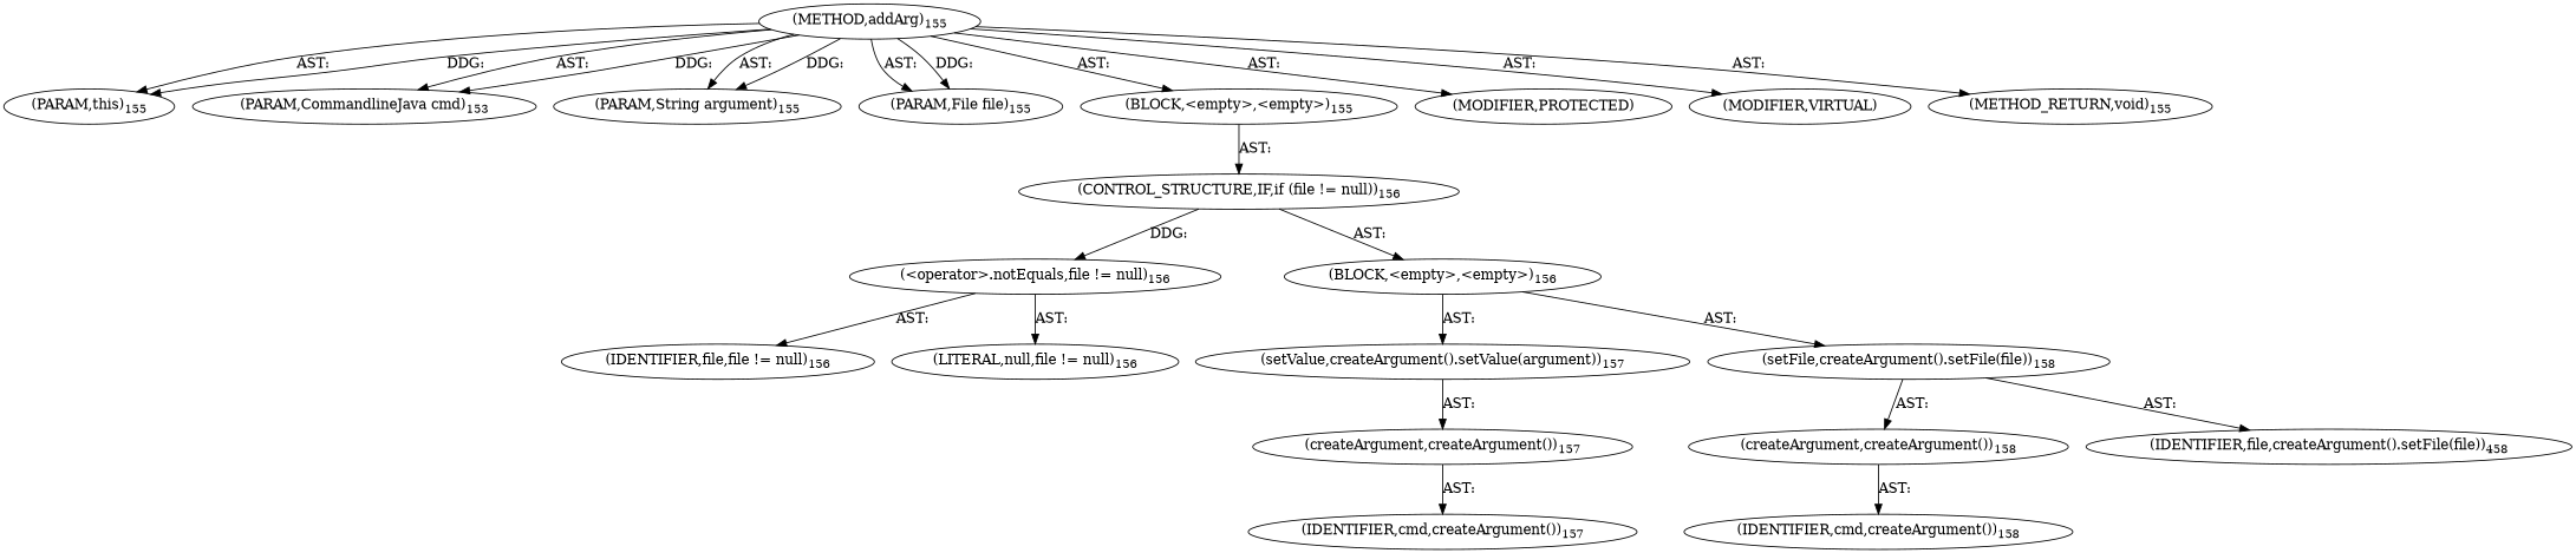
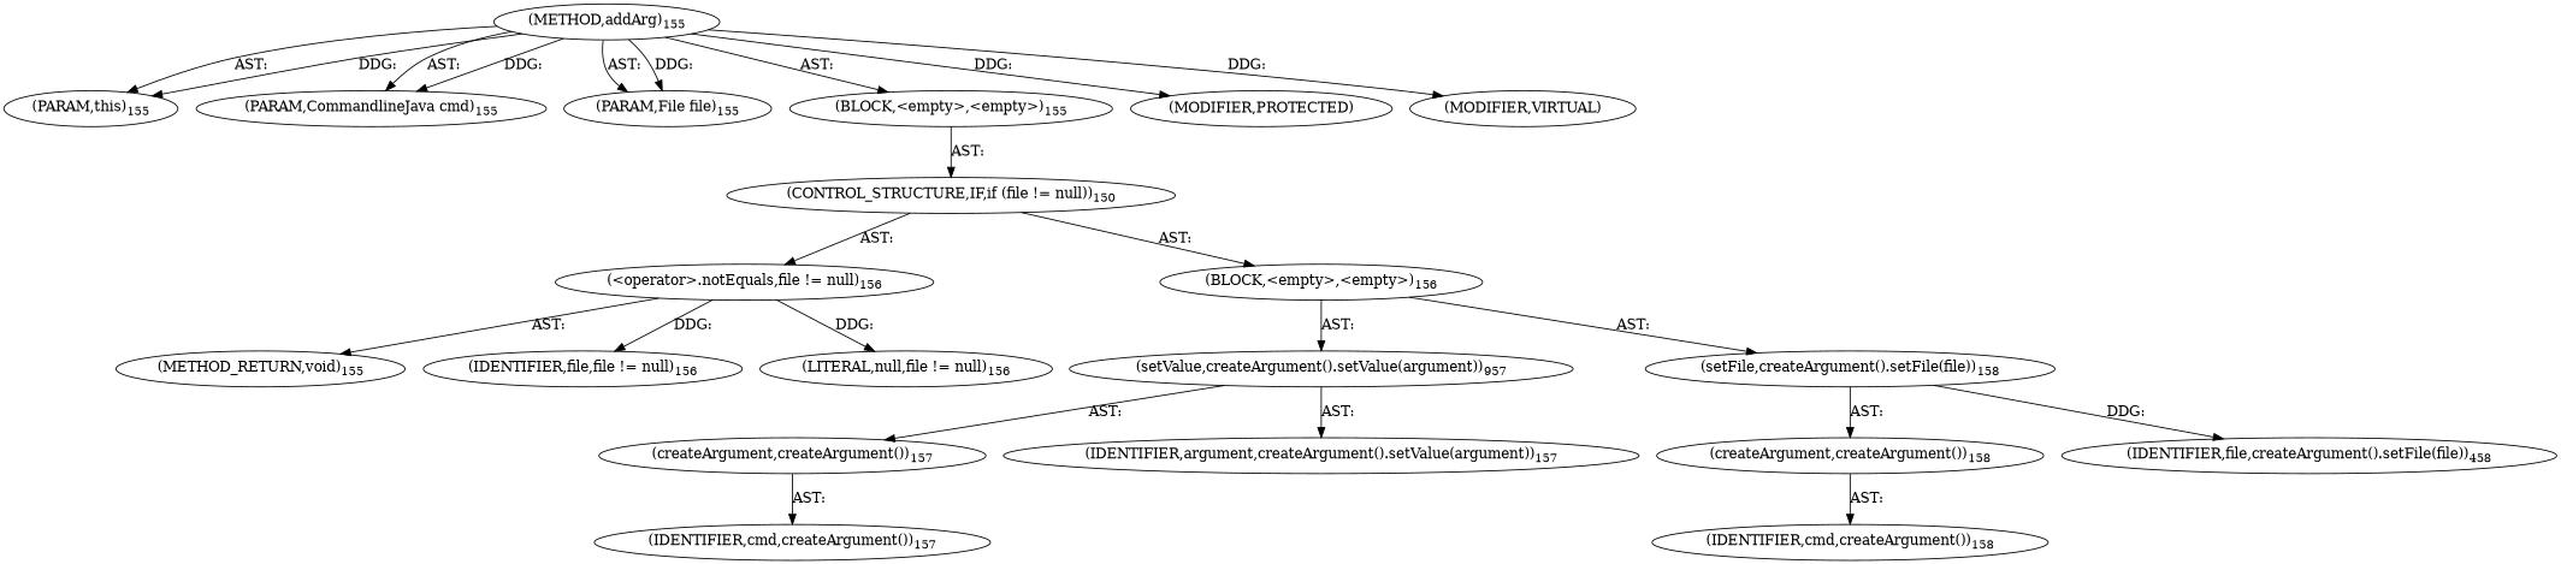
  digraph {
    n1 [label=<(METHOD,addArg)<SUB>155</SUB>>]
    n2 [label=<(PARAM,this)<SUB>155</SUB>>]
-   n3 [label=<(PARAM,CommandlineJava cmd)<SUB>153</SUB>>]
-   n4 [label=<(PARAM,String argument)<SUB>155</SUB>>]
+   n3 [label=<(PARAM,CommandlineJava cmd)<SUB>155</SUB>>]
    n5 [label=<(PARAM,File file)<SUB>155</SUB>>]
    n6 [label=<(BLOCK,&lt;empty&gt;,&lt;empty&gt;)<SUB>155</SUB>>]
    n7 [label=<(MODIFIER,PROTECTED)>]
    n8 [label=<(MODIFIER,VIRTUAL)>]
    n9 [label=<(METHOD_RETURN,void)<SUB>155</SUB>>]
-   n10 [label=<(CONTROL_STRUCTURE,IF,if (file != null))<SUB>156</SUB>>]
+   n10 [label=<(CONTROL_STRUCTURE,IF,if (file != null))<SUB>150</SUB>>]
    n11 [label=<(&lt;operator&gt;.notEquals,file != null)<SUB>156</SUB>>]
    n12 [label=<(BLOCK,&lt;empty&gt;,&lt;empty&gt;)<SUB>156</SUB>>]
    n13 [label=<(IDENTIFIER,file,file != null)<SUB>156</SUB>>]
    n14 [label=<(LITERAL,null,file != null)<SUB>156</SUB>>]
-   n15 [label=<(setValue,createArgument().setValue(argument))<SUB>157</SUB>>]
+   n15 [label=<(setValue,createArgument().setValue(argument))<SUB>957</SUB>>]
    n16 [label=<(setFile,createArgument().setFile(file))<SUB>158</SUB>>]
    n17 [label=<(createArgument,createArgument())<SUB>157</SUB>>]
+   n18 [label=<(IDENTIFIER,argument,createArgument().setValue(argument))<SUB>157</SUB>>]
    n19 [label=<(createArgument,createArgument())<SUB>158</SUB>>]
    n20 [label=<(IDENTIFIER,file,createArgument().setFile(file))<SUB>458</SUB>>]
    n21 [label=<(IDENTIFIER,cmd,createArgument())<SUB>157</SUB>>]
    n22 [label=<(IDENTIFIER,cmd,createArgument())<SUB>158</SUB>>]
    n1 -> n2 [label="AST: "]
    n1 -> n2 [label="DDG: "]
    n1 -> n3 [label="AST: "]
    n1 -> n3 [label="DDG: "]
-   n1 -> n4 [label="AST: "]
-   n1 -> n4 [label="DDG: "]
    n1 -> n5 [label="AST: "]
    n1 -> n5 [label="DDG: "]
    n1 -> n6 [label="AST: "]
-   n1 -> n7 [label="AST: "]
-   n1 -> n8 [label="AST: "]
-   n1 -> n9 [label="AST: "]
+   n1 -> n7 [label="DDG: "]
+   n1 -> n8 [label="DDG: "]
+   n11 -> n9 [label="AST: "]
    n6 -> n10 [label="AST: "]
-   n10 -> n11 [label="DDG: "]
+   n10 -> n11 [label="AST: "]
    n10 -> n12 [label="AST: "]
-   n11 -> n13 [label="AST: "]
-   n11 -> n14 [label="AST: "]
+   n11 -> n13 [label="DDG: "]
+   n11 -> n14 [label="DDG: "]
    n12 -> n15 [label="AST: "]
    n12 -> n16 [label="AST: "]
    n15 -> n17 [label="AST: "]
+   n15 -> n18 [label="AST: "]
    n16 -> n19 [label="AST: "]
-   n16 -> n20 [label="AST: "]
+   n16 -> n20 [label="DDG: "]
    n17 -> n21 [label="AST: "]
    n19 -> n22 [label="AST: "]
  }
